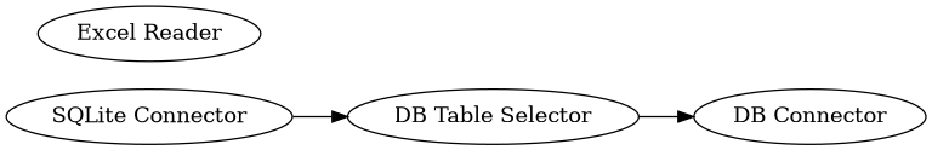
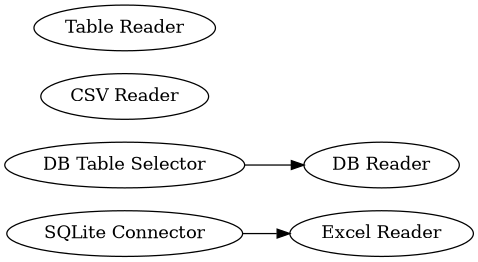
  digraph {
    rankdir=LR
    n1 [label="SQLite Connector"]
    n2 [label="DB Table Selector"]
-   n3 [label="DB Connector"]
+   n3 [label="DB Reader"]
+   n4 [label="CSV Reader"]
    n5 [label="Excel Reader"]
-   n1 -> n2
+   n6 [label="Table Reader"]
+   n1 -> n5
    n2 -> n3
  }
